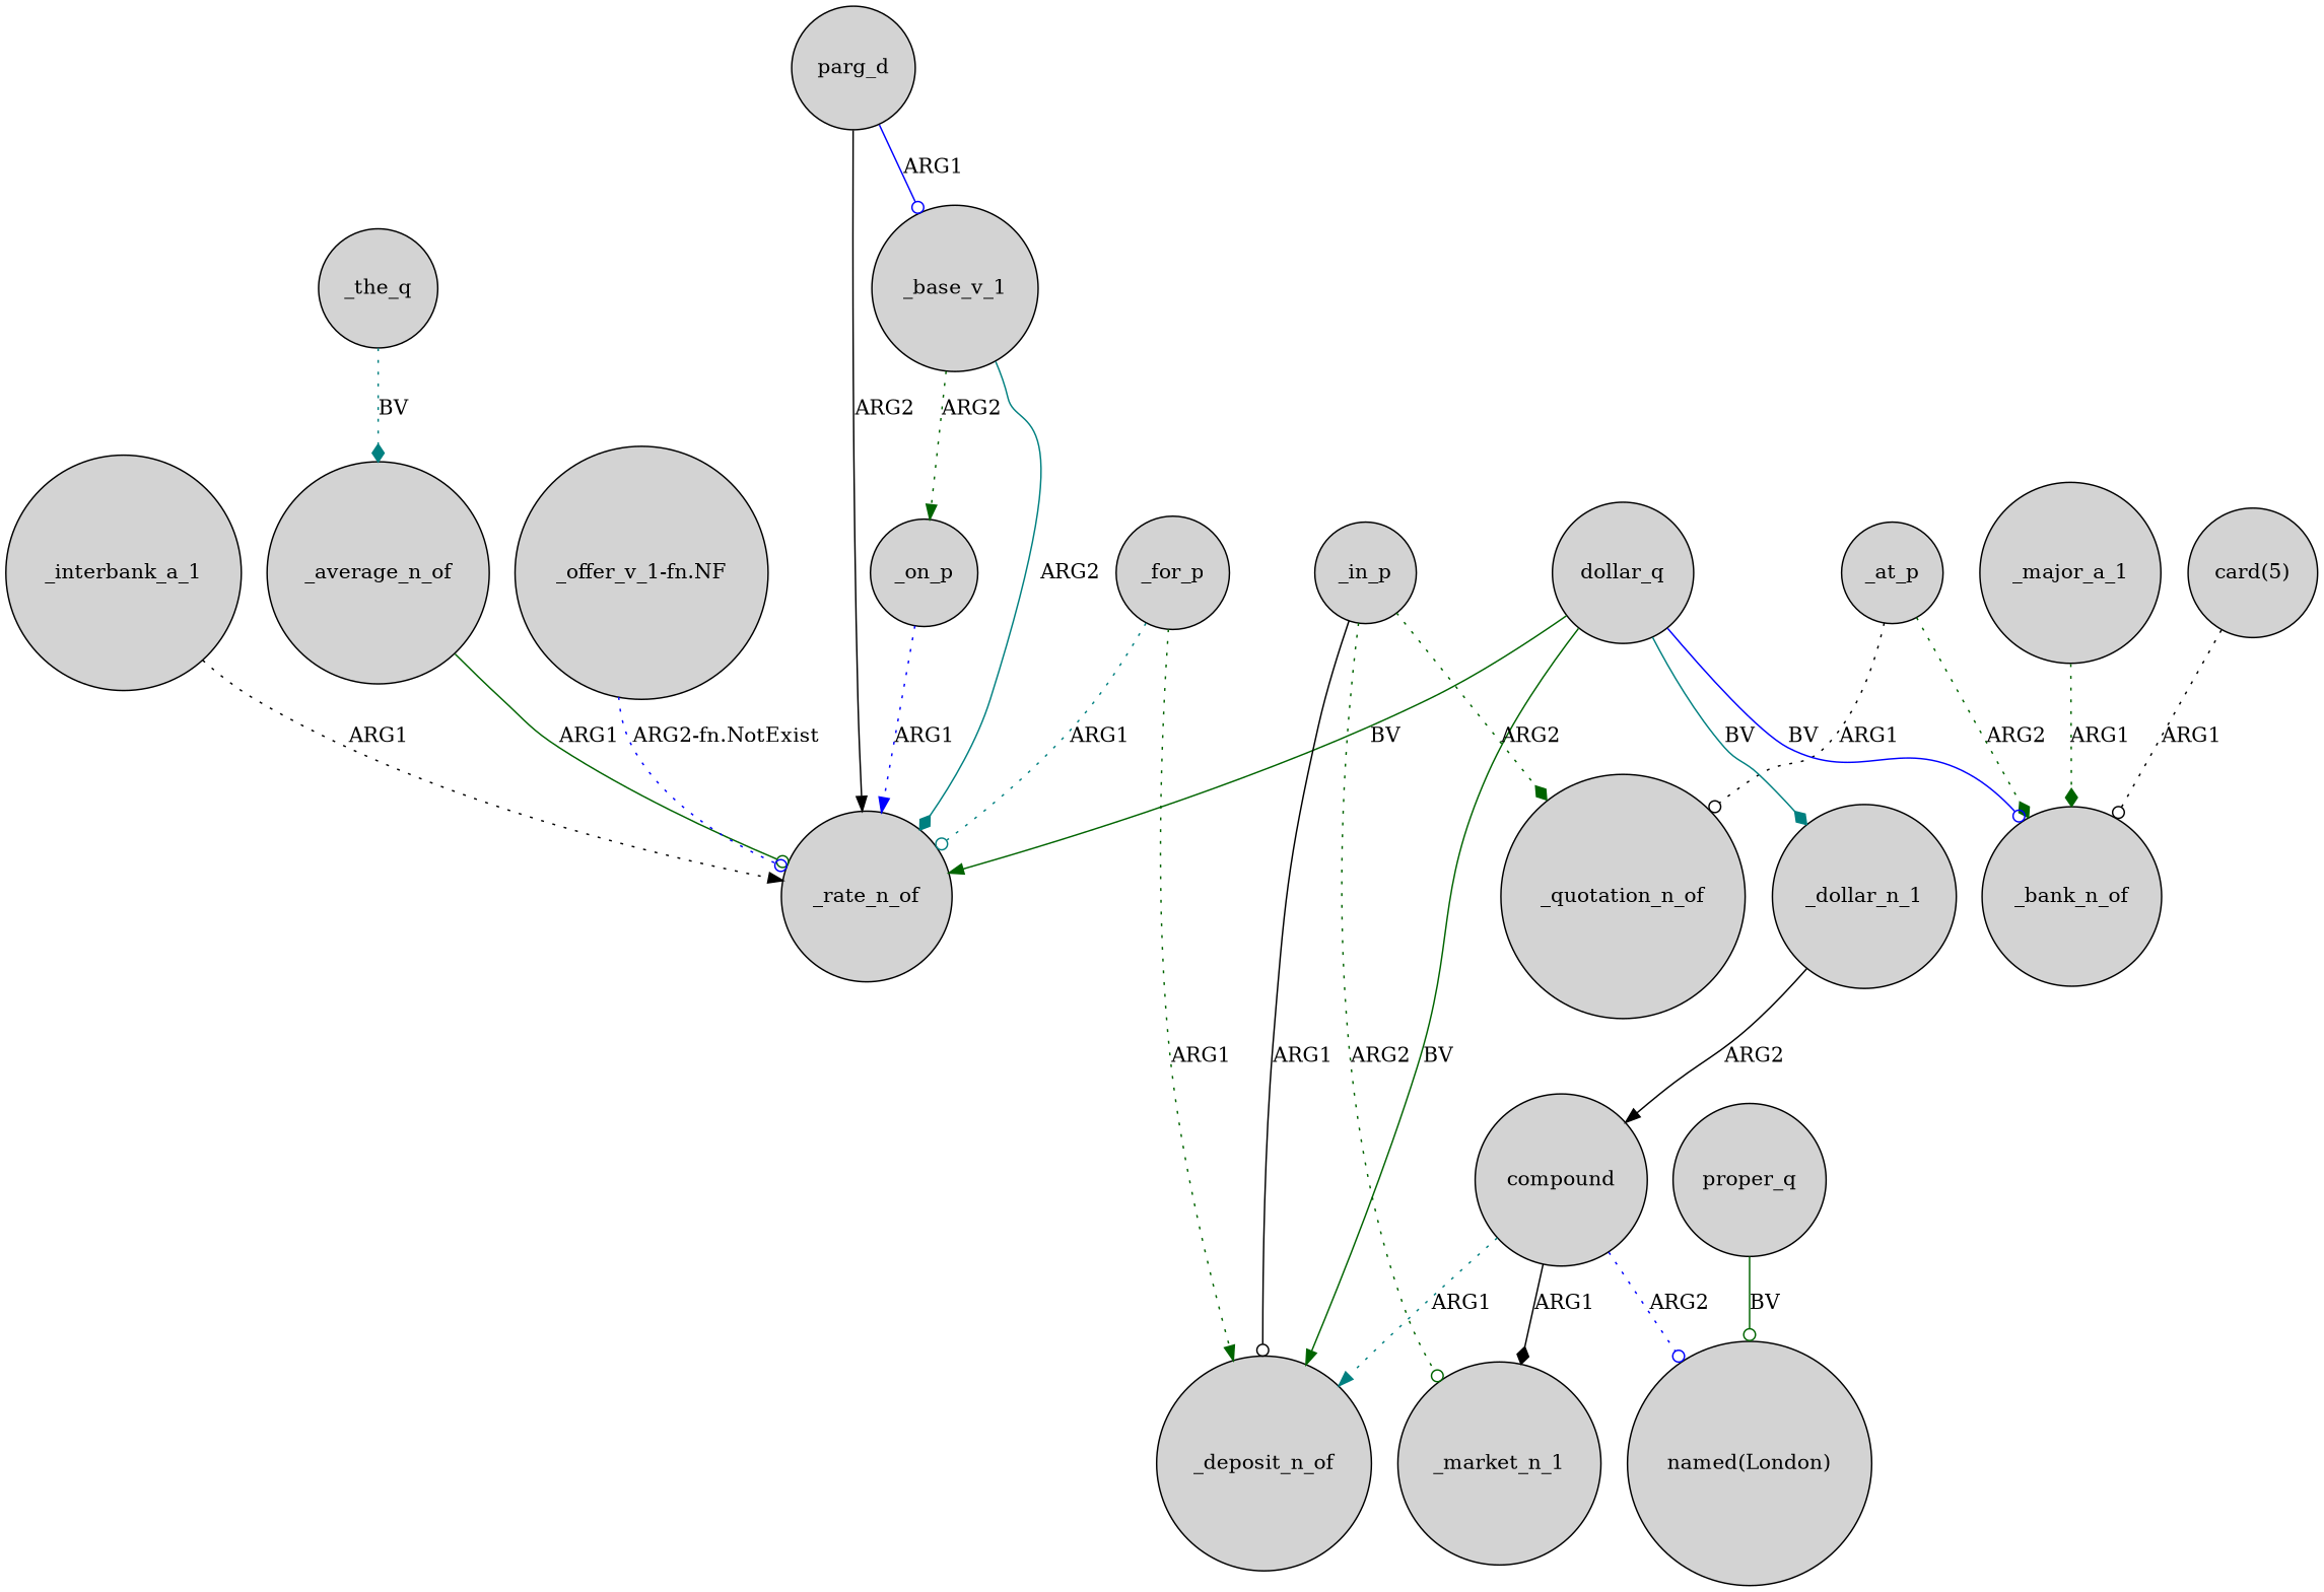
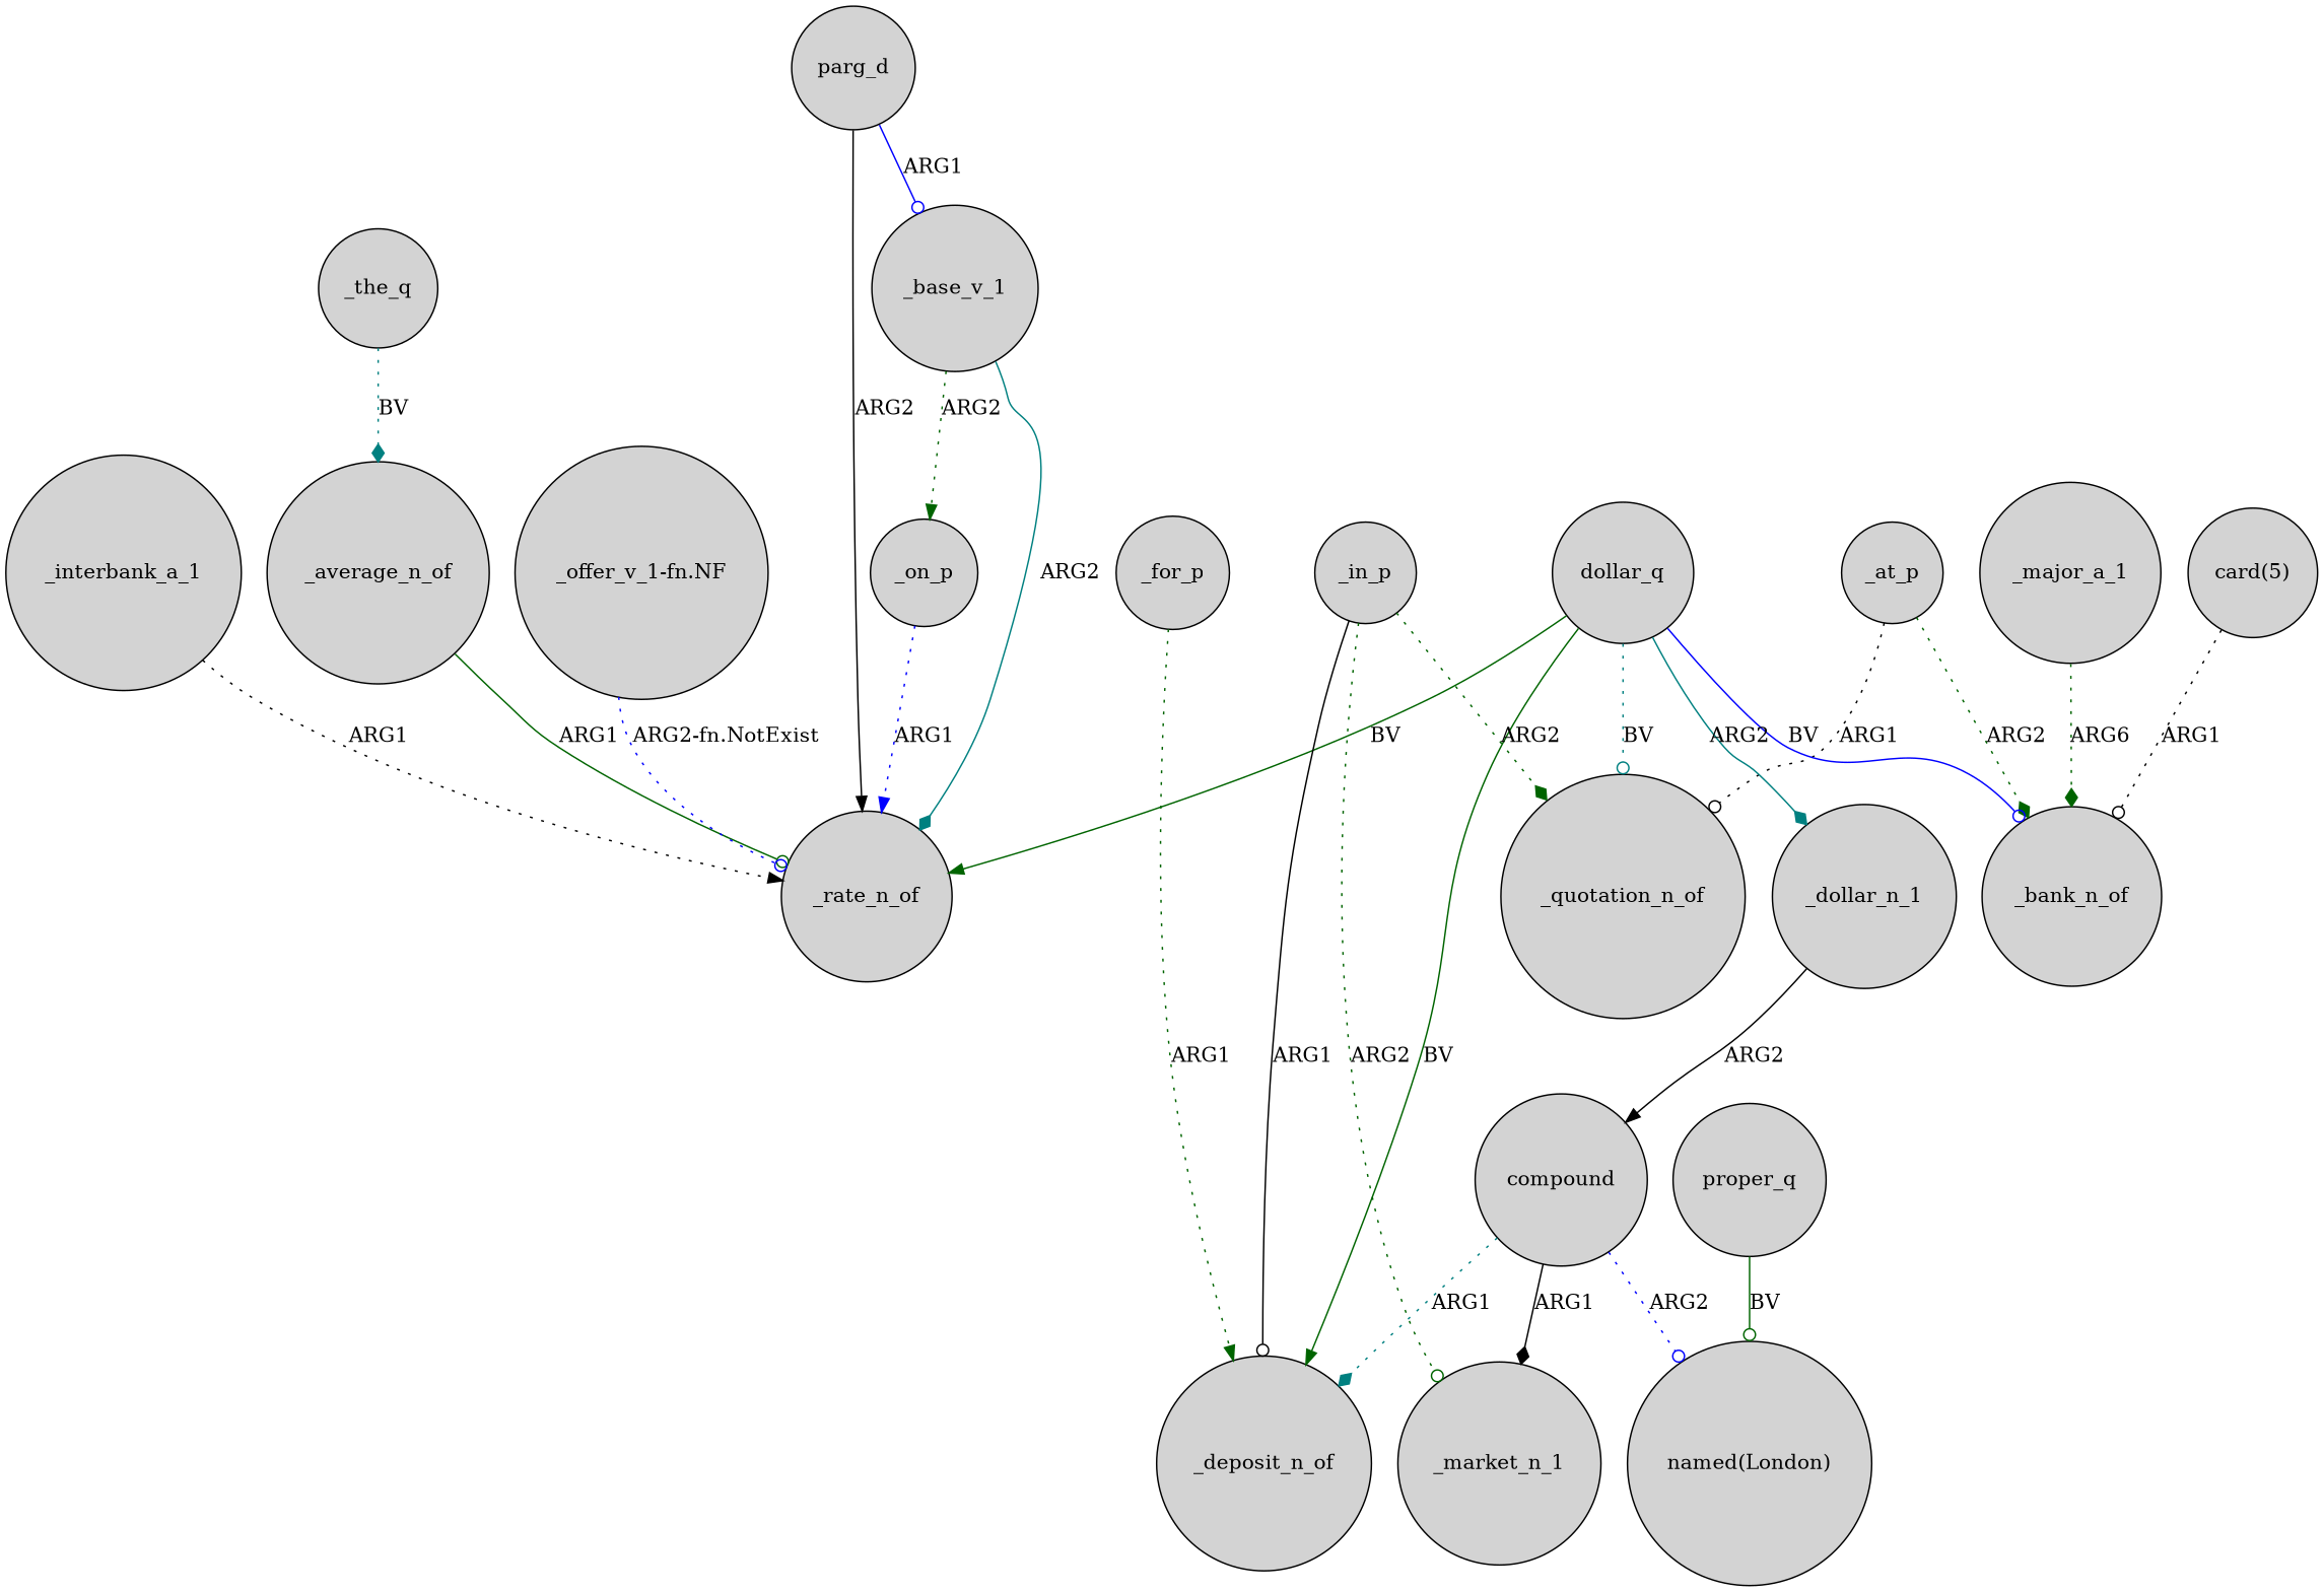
  digraph {
    node [shape=circle style=filled]
    edge [arrowhead=odot color=darkgreen style=dotted]
    _base_v_1
    _on_p
    _rate_n_of
    _at_p
    _quotation_n_of
    _bank_n_of
    _for_p
    _deposit_n_of
    _interbank_a_1
    _average_n_of
    n11 [label=dollar_q]
    _dollar_n_1
    compound
    "_offer_v_1-fn.NF"
    _the_q
    _major_a_1
    _market_n_1
    "named(London)"
    proper_q
    _in_p
    parg_d
    "card(5)"
    _base_v_1 -> _on_p [arrowhead=normal label=ARG2]
    _base_v_1 -> _rate_n_of [arrowhead=diamond color=teal label=ARG2 style=solid]
    _on_p -> _rate_n_of [arrowhead=normal color=blue label=ARG1]
    _at_p -> _quotation_n_of [color=black label=ARG1]
    _at_p -> _bank_n_of [arrowhead=diamond label=ARG2]
-   _for_p -> _rate_n_of [color=teal label=ARG1]
    _for_p -> _deposit_n_of [arrowhead=normal label=ARG1]
    _interbank_a_1 -> _rate_n_of [arrowhead=normal color=black label=ARG1]
    _average_n_of -> _rate_n_of [label=ARG1 style=solid]
    n11 -> _rate_n_of [arrowhead=normal label=BV style=solid]
+   n11 -> _quotation_n_of [color=teal label=BV]
    n11 -> _bank_n_of [color=blue label=BV style=solid]
    n11 -> _deposit_n_of [arrowhead=normal label=BV style=solid]
-   n11 -> _dollar_n_1 [arrowhead=diamond color=teal label=BV style=solid]
+   n11 -> _dollar_n_1 [arrowhead=diamond color=teal label=ARG2 style=solid]
    _dollar_n_1 -> compound [arrowhead=normal color=black label=ARG2 style=solid]
-   compound -> _deposit_n_of [arrowhead=normal color=teal label=ARG1]
+   compound -> _deposit_n_of [arrowhead=diamond color=teal label=ARG1]
    compound -> _market_n_1 [arrowhead=diamond color=black label=ARG1 style=solid]
    compound -> "named(London)" [color=blue label=ARG2]
    "_offer_v_1-fn.NF" -> _rate_n_of [color=blue label="ARG2-fn.NotExist"]
    _the_q -> _average_n_of [arrowhead=diamond color=teal label=BV]
-   _major_a_1 -> _bank_n_of [arrowhead=diamond label=ARG1]
+   _major_a_1 -> _bank_n_of [arrowhead=diamond label=ARG6]
    proper_q -> "named(London)" [label=BV style=solid]
    _in_p -> _quotation_n_of [arrowhead=diamond label=ARG2]
    _in_p -> _deposit_n_of [color=black label=ARG1 style=solid]
    _in_p -> _market_n_1 [label=ARG2]
    parg_d -> _base_v_1 [color=blue label=ARG1 style=solid]
    parg_d -> _rate_n_of [arrowhead=normal color=black label=ARG2 style=solid]
    "card(5)" -> _bank_n_of [color=black label=ARG1]
  }
